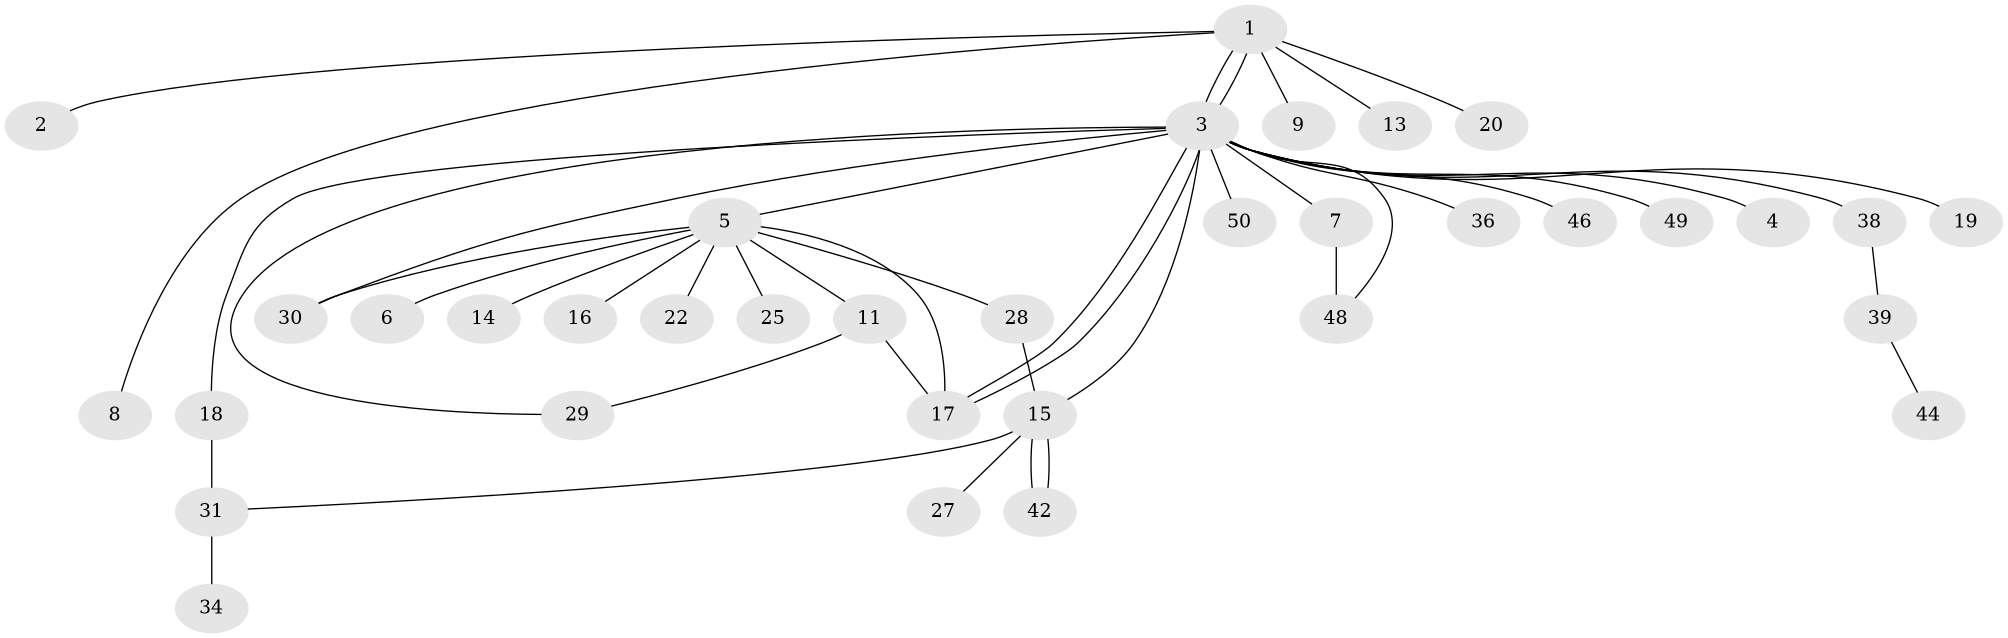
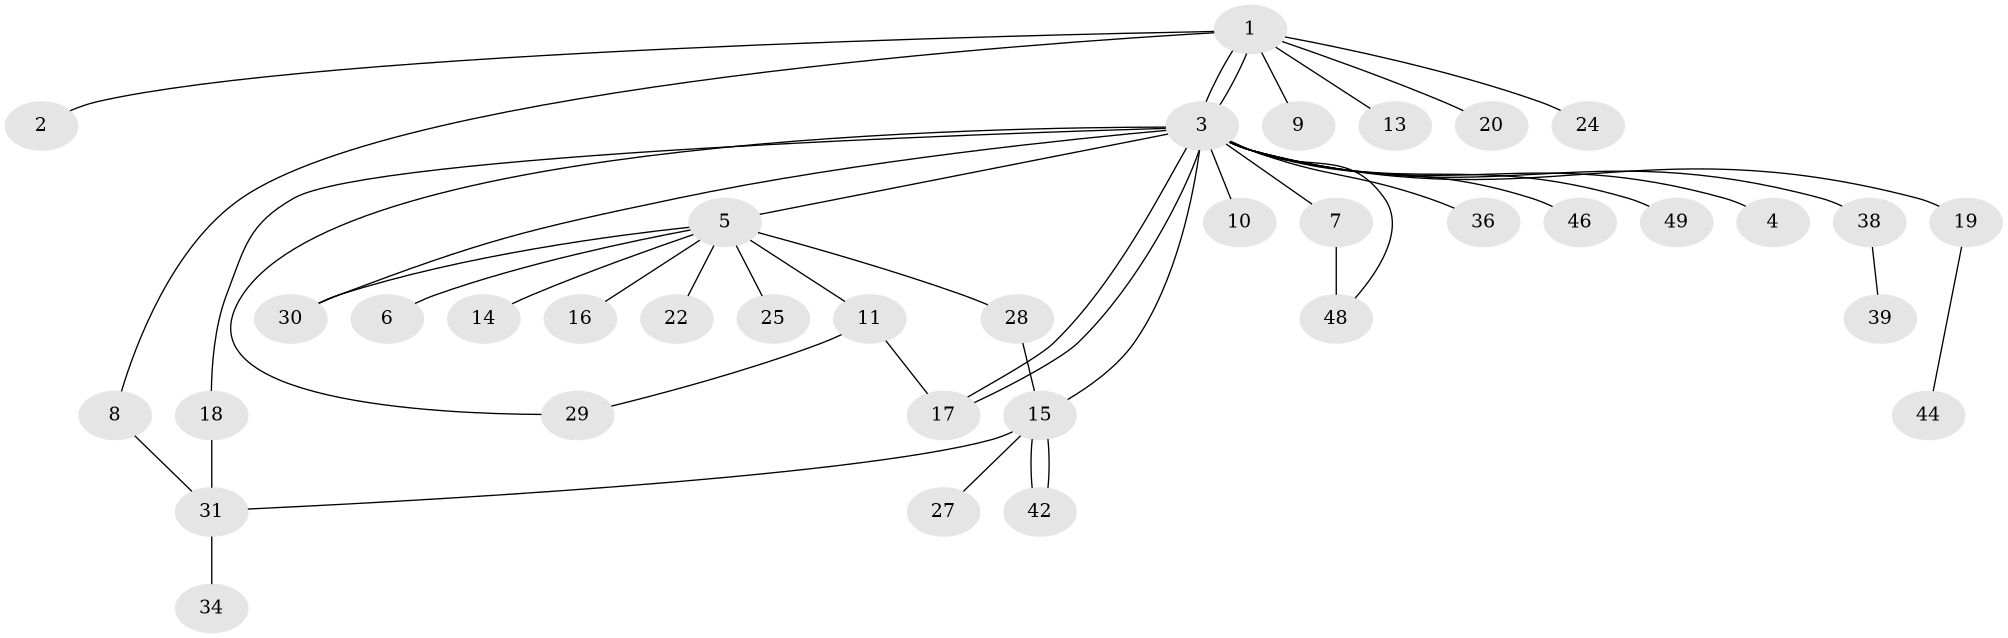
  graph {
    node [color=gray90 style=filled]
    1 [super="+51"]
    2
    3 [super="+12"]
    8
    9
    13
    20
+   24 [super="+40"]
    4
    5 [super="+26"]
    7 [super="+33"]
-   10 [label=50]
+   10
    15 [super="+41"]
    17 [super="+23"]
    18
    19 [super="+45"]
    29 [super="+47"]
    30 [super="+32"]
    n19 [label=38]
    36
    46
    48
    49
    31 [super="+38"]
    6 [super="+37"]
    11 [super="+21"]
    14
    16
    22
    25 [super="+50"]
    28
    27
    42
    44
    39 [super="+43"]
    34
    1 -- 2
    1 -- 3
    1 -- 3
    1 -- 8
    1 -- 9
    1 -- 13
    1 -- 20
+   1 -- 24
    3 -- 4
    3 -- 5
    3 -- 7
    3 -- 10
    3 -- 15
    3 -- 17
    3 -- 17
    3 -- 18
    3 -- 19
    3 -- 29
    3 -- 30
    3 -- n19
    3 -- 36
    3 -- 46
    3 -- 48
    3 -- 49
-   5 -- 17
+   8 -- 31
    5 -- 30
    5 -- 6
    5 -- 11
    5 -- 14
    5 -- 16
    5 -- 22
    5 -- 25
    5 -- 28
    7 -- 48 [weight=2]
    15 -- 31
    15 -- 27
    15 -- 42
    15 -- 42
    18 -- 31
-   39 -- 44
+   19 -- 44
    n19 -- 39
    31 -- 34
    11 -- 17
    11 -- 29
    28 -- 15
  }
